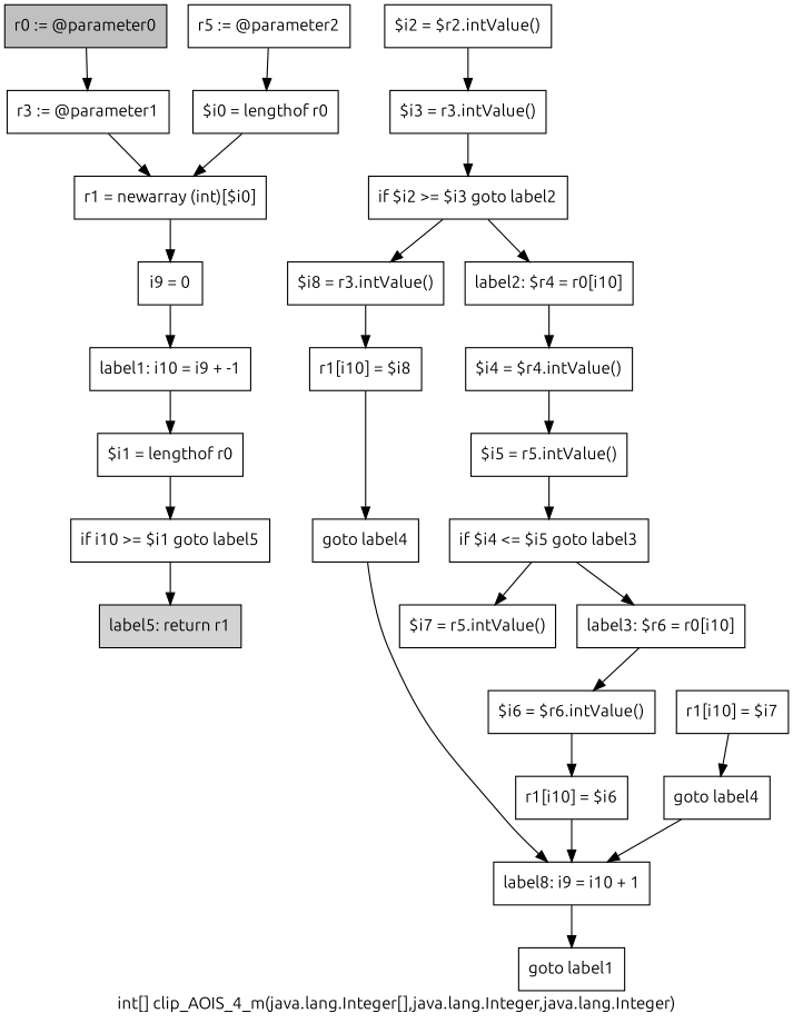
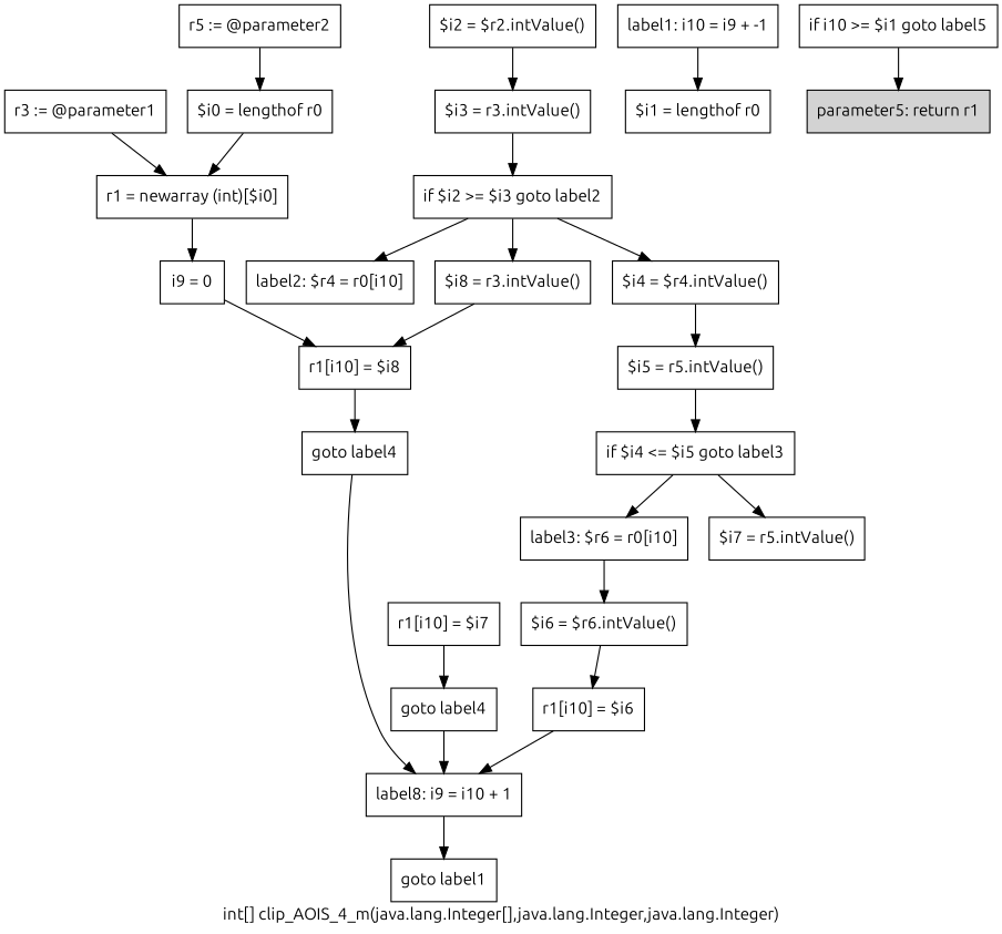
  digraph {
    fontname=Ubuntu
    label="int[] clip_AOIS_4_m(java.lang.Integer[],java.lang.Integer,java.lang.Integer)"
    node [fontname=Ubuntu shape=box]
    edge [fontname=Ubuntu]
-   n1 [fillcolor=gray label="r0 := @parameter0" style=filled]
    n2 [label="r3 := @parameter1"]
    n3 [label="r1 = newarray (int)[$i0]"]
    n4 [label="r5 := @parameter2"]
    n5 [label="$i0 = lengthof r0"]
    n6 [label="i9 = 0"]
    n7 [label="label1: i10 = i9 + -1"]
    n8 [label="$i1 = lengthof r0"]
    n9 [label="if i10 >= $i1 goto label5"]
-   n10 [fillcolor=lightgray label="label5: return r1" style=filled]
+   n10 [fillcolor=lightgray label="parameter5: return r1" style=filled]
    n11 [label="$i2 = $r2.intValue()"]
    n12 [label="$i3 = r3.intValue()"]
    n13 [label="if $i2 >= $i3 goto label2"]
    n14 [label="$i8 = r3.intValue()"]
    n15 [label="label2: $r4 = r0[i10]"]
    n16 [label="r1[i10] = $i8"]
    n17 [label="$i4 = $r4.intValue()"]
    n18 [label="goto label4"]
    n19 [label="$i5 = r5.intValue()"]
    n20 [label="label8: i9 = i10 + 1"]
    n21 [label="goto label1"]
    n22 [label="if $i4 <= $i5 goto label3"]
    n23 [label="$i7 = r5.intValue()"]
    n24 [label="label3: $r6 = r0[i10]"]
    n25 [label="$i6 = $r6.intValue()"]
    n26 [label="r1[i10] = $i7"]
    n27 [label="goto label4"]
    n28 [label="r1[i10] = $i6"]
-   n1 -> n2
    n2 -> n3
    n3 -> n6
    n4 -> n5
    n5 -> n3
-   n6 -> n7
+   n6 -> n16
    n7 -> n8
-   n8 -> n9
    n9 -> n10
    n11 -> n12
    n12 -> n13
    n13 -> n14
    n13 -> n15
    n14 -> n16
-   n15 -> n17
+   n13 -> n17
    n16 -> n18
    n17 -> n19
    n18 -> n20
    n19 -> n22
    n20 -> n21
    n22 -> n23
    n22 -> n24
    n24 -> n25
    n25 -> n28
    n26 -> n27
    n27 -> n20
    n28 -> n20
  }
